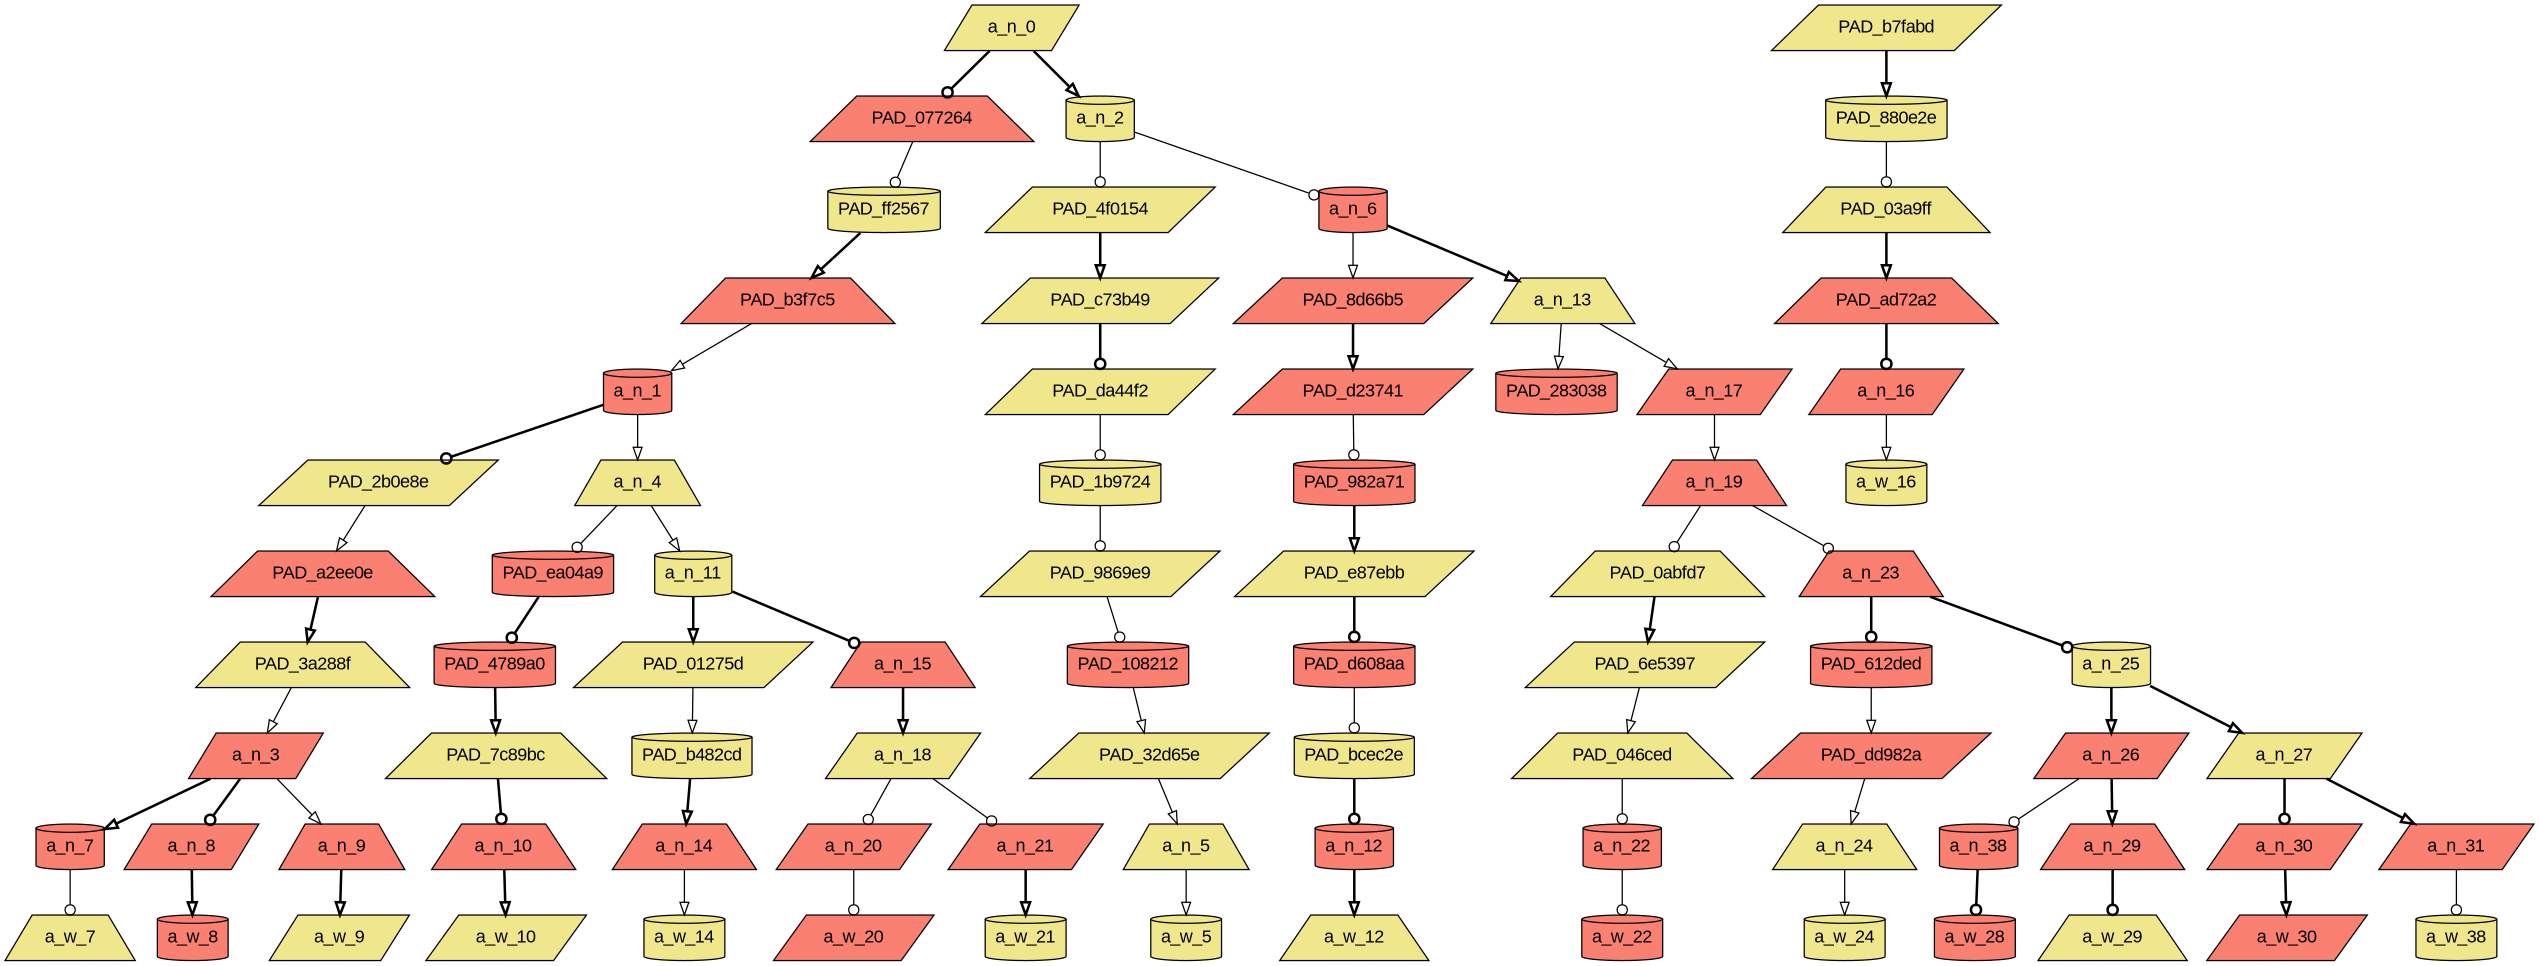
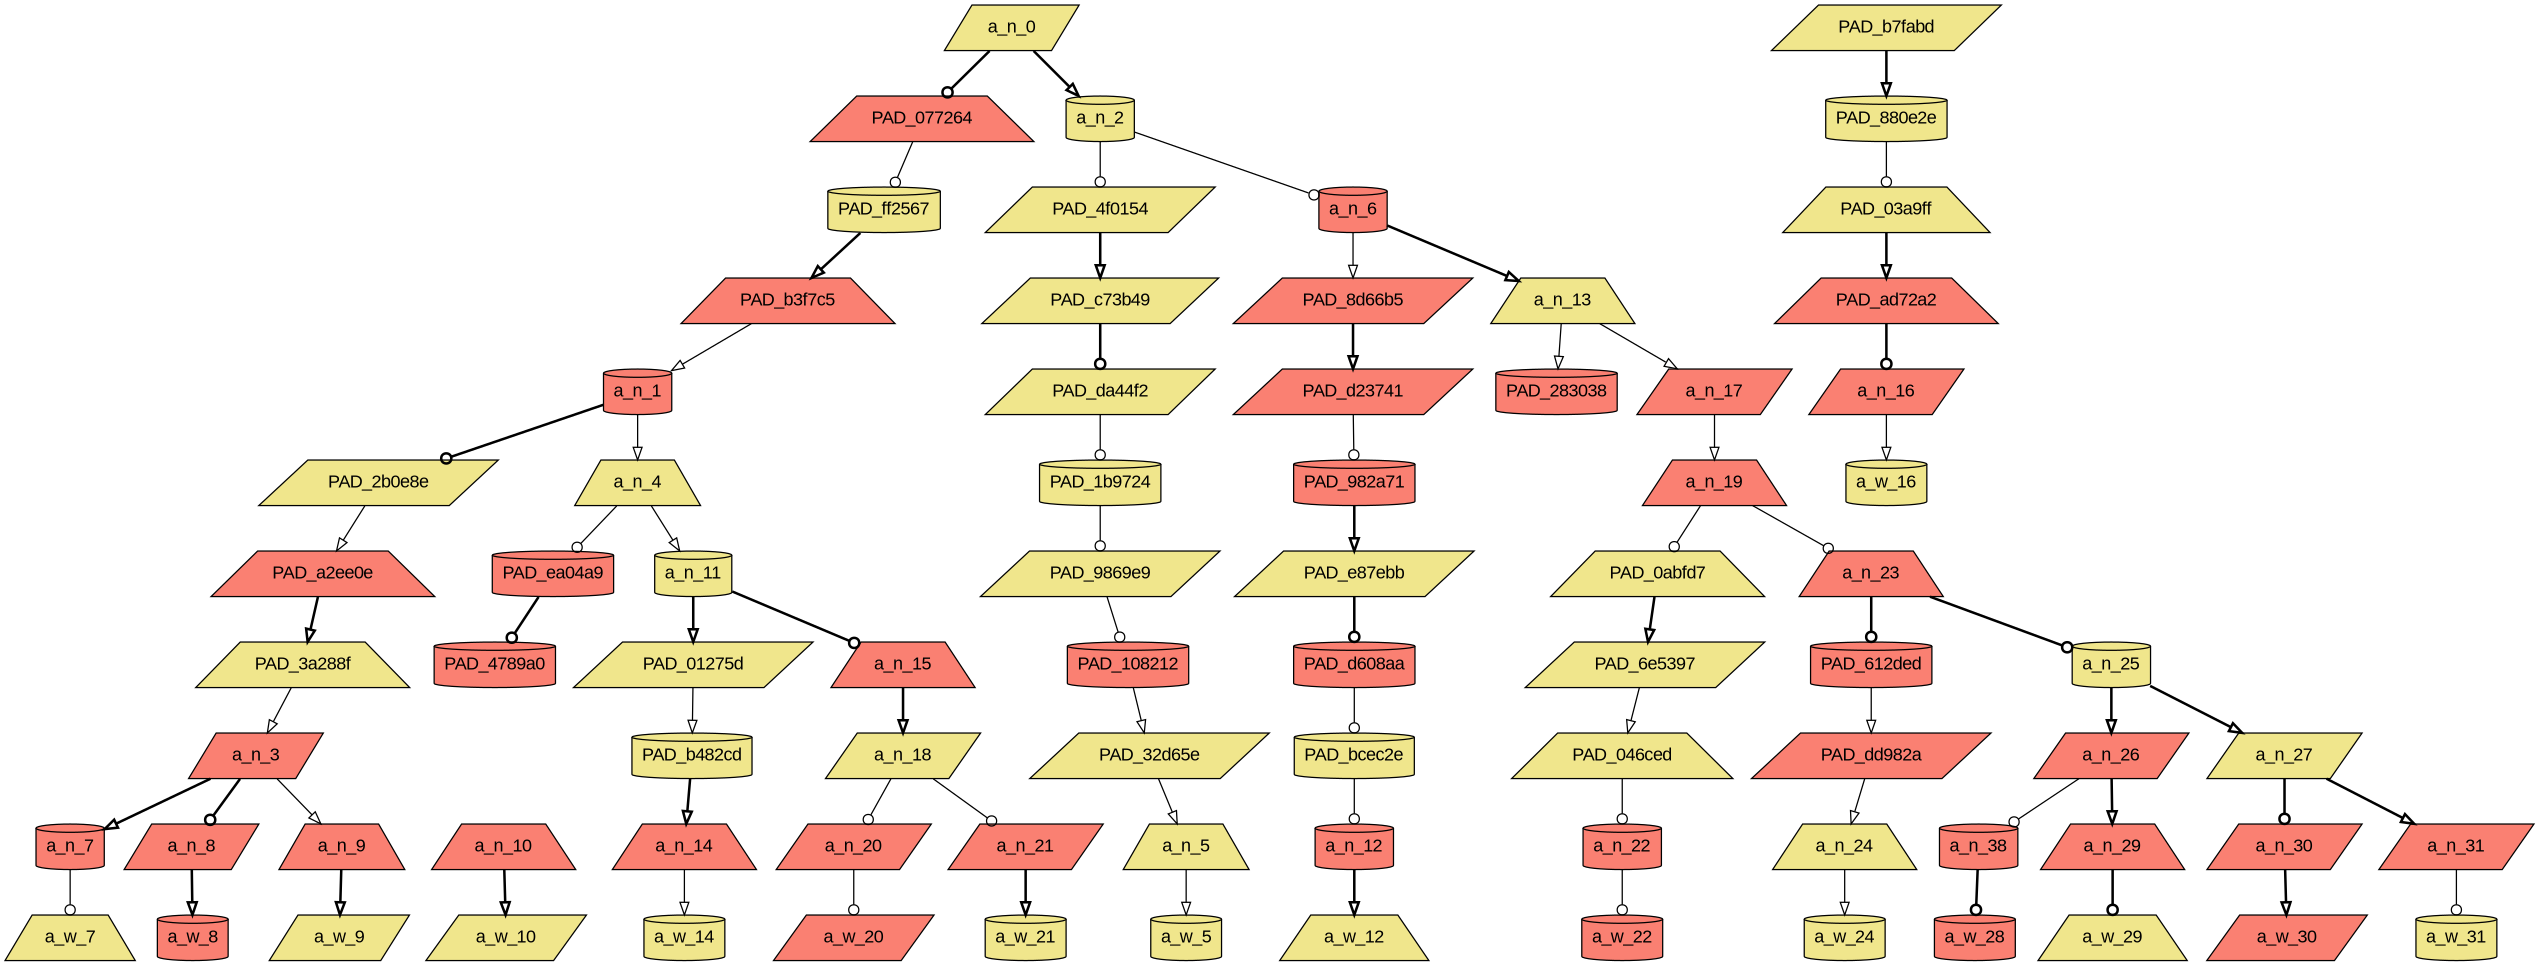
  strict digraph {
    fontname="Liberation Sans"
    node [div_dir=1 fillcolor=khaki fontname="Liberation Sans" index=0 level=1 shape=cylinder style=filled text_span="[7]" value=0.04312430]
    edge [arrowhead=onormal fontname="Liberation Sans" style=bold]
    a_n_0 [level=10 shape=parallelogram text_span="[0, 1, 2, 3, 4, 5, 6, 7, 8, 9, 10, 11, 12, 13, 14, 15]" value=0.99999999]
    PAD_077264 [fillcolor=salmon level=9 shape=trapezium text_span="[0, 1, 2, 3, 4, 5, 6]" value=0.59016528]
    a_n_2 [index=1 level=9 text_span="[7, 8, 9, 10, 11, 12, 13, 14, 15]" value=0.40960130]
    PAD_ff2567 [level=8 text_span="[0, 1, 2, 3, 4, 5, 6]" value=0.59016528]
    PAD_4f0154 [index=1 level=8 shape=parallelogram]
    a_n_6 [fillcolor=salmon index=2 level=8 text_span="[8, 9, 10, 11, 12, 13, 14, 15]" value=0.36630548]
    PAD_b3f7c5 [fillcolor=salmon level=7 shape=trapezium text_span="[0, 1, 2, 3, 4, 5, 6]" value=0.59016528]
    PAD_c73b49 [index=1 level=7 shape=parallelogram]
    PAD_8d66b5 [div_dir=-1 fillcolor=salmon index=2 level=7 shape=parallelogram text_span="[8]" value=0.05129843]
    a_n_13 [index=3 level=7 shape=trapezium text_span="[9, 10, 11, 12, 13, 14, 15]" value=0.31483235]
    a_n_1 [fillcolor=salmon level=6 text_span="[0, 1, 2, 3, 4, 5, 6]" value=0.59016528]
    PAD_2b0e8e [div_dir=-1 level=5 shape=parallelogram text_span="[0, 1, 2]" value=0.26004009]
    a_n_4 [index=1 level=5 shape=trapezium text_span="[3, 4, 5, 6]" value=0.32996645]
    PAD_a2ee0e [div_dir=-1 fillcolor=salmon level=4 shape=trapezium text_span="[0, 1, 2]" value=0.26004009]
    PAD_ea04a9 [fillcolor=salmon index=1 level=4 text_span="[3]" value=0.06948241]
    a_n_11 [index=2 level=4 text_span="[4, 5, 6]" value=0.25993146]
    PAD_3a288f [div_dir=-1 level=3 shape=trapezium text_span="[0, 1, 2]" value=0.26004009]
    PAD_4789a0 [fillcolor=salmon index=1 level=3 text_span="[3]" value=0.06948241]
    PAD_01275d [index=2 level=3 shape=parallelogram text_span="[4]" value=0.15040762]
    a_n_15 [div_dir=-1 fillcolor=salmon index=3 level=3 shape=trapezium text_span="[5, 6]" value=0.10890124]
    a_n_3 [div_dir=-1 fillcolor=salmon level=2 shape=parallelogram text_span="[0, 1, 2]" value=0.26004009]
    a_n_7 [div_dir=-1 fillcolor=salmon text_span="[0]" value=0.06361473]
    a_n_8 [div_dir=-1 fillcolor=salmon index=1 shape=parallelogram text_span="[1]" value=0.09894697]
    a_n_9 [div_dir=-1 fillcolor=salmon index=2 shape=trapezium text_span="[2]" value=0.09712528]
    a_w_7 [div_dir=0 level=0 shape=trapezium text_span="[0]" value=the]
    a_w_8 [div_dir=0 fillcolor=salmon index=1 level=0 text_span="[1]" value=talking]
    a_w_9 [div_dir=0 index=2 level=0 shape=parallelogram text_span="[2]" value=stage]
-   PAD_7c89bc [index=1 level=2 shape=trapezium text_span="[3]" value=0.06948241]
    PAD_b482cd [index=2 level=2 text_span="[4]" value=0.15040762]
    a_n_18 [div_dir=-1 index=3 level=2 shape=parallelogram text_span="[5, 6]" value=0.10851164]
    a_n_10 [fillcolor=salmon index=3 shape=trapezium text_span="[3]" value=0.06948241]
    a_w_10 [div_dir=0 index=3 level=0 shape=parallelogram text_span="[3]" value=so]
    a_n_14 [fillcolor=salmon index=4 shape=trapezium text_span="[4]" value=0.15040762]
    a_n_20 [div_dir=-1 fillcolor=salmon index=5 shape=parallelogram text_span="[5]" value=0.05487263]
    a_n_21 [div_dir=-1 fillcolor=salmon index=6 shape=parallelogram text_span="[6]" value=0.05324940]
    a_w_14 [div_dir=0 index=4 level=0 text_span="[4]" value=ghetto]
    a_w_20 [div_dir=0 fillcolor=salmon index=5 level=0 shape=parallelogram text_span="[5]" value=i]
    a_w_21 [div_dir=0 index=6 level=0 text_span="[6]" value="’"]
    PAD_da44f2 [index=1 level=6 shape=parallelogram]
    PAD_d23741 [div_dir=-1 fillcolor=salmon index=2 level=6 shape=parallelogram text_span="[8]" value=0.05129843]
    PAD_283038 [fillcolor=salmon index=3 level=6 text_span="[9]" value=0.03450983]
    a_n_17 [fillcolor=salmon index=4 level=6 shape=parallelogram text_span="[10, 11, 12, 13, 14, 15]" value=0.28009011]
    PAD_1b9724 [index=2 level=5]
    PAD_9869e9 [index=3 level=4 shape=parallelogram]
    PAD_108212 [fillcolor=salmon index=4 level=3]
    PAD_32d65e [index=4 level=2 shape=parallelogram]
    a_n_5 [index=7 shape=trapezium]
    a_w_5 [div_dir=0 index=7 level=0 value=m]
    PAD_982a71 [div_dir=-1 fillcolor=salmon index=3 level=5 text_span="[8]" value=0.05129843]
    a_n_19 [fillcolor=salmon index=5 level=5 shape=trapezium text_span="[10, 11, 12, 13, 14, 15]" value=0.27990465]
    PAD_e87ebb [div_dir=-1 index=4 level=4 shape=parallelogram text_span="[8]" value=0.05129843]
    PAD_d608aa [div_dir=-1 fillcolor=salmon index=5 level=3 text_span="[8]" value=0.05129843]
    PAD_bcec2e [div_dir=-1 index=5 level=2 text_span="[8]" value=0.05129843]
    a_n_12 [div_dir=-1 fillcolor=salmon index=8 text_span="[8]" value=0.05129843]
    a_w_12 [div_dir=0 index=8 level=0 shape=trapezium text_span="[8]" value=tired]
    PAD_b7fabd [index=4 level=5 shape=parallelogram text_span="[9]" value=0.03450983]
    PAD_880e2e [index=5 level=4 text_span="[9]" value=0.03450983]
    PAD_0abfd7 [index=6 level=4 shape=trapezium text_span="[10]" value=0.03033015]
    a_n_23 [fillcolor=salmon index=7 level=4 shape=trapezium text_span="[11, 12, 13, 14, 15]" value=0.24938904]
    PAD_03a9ff [index=6 level=3 shape=trapezium text_span="[9]" value=0.03450983]
    PAD_ad72a2 [fillcolor=salmon index=6 level=2 shape=trapezium text_span="[9]" value=0.03450983]
    a_n_16 [fillcolor=salmon index=9 shape=parallelogram text_span="[9]" value=0.03450983]
    a_w_16 [div_dir=0 index=9 level=0 text_span="[9]" value=of]
    PAD_6e5397 [index=7 level=3 shape=parallelogram text_span="[10]" value=0.03033015]
    PAD_612ded [fillcolor=salmon index=8 level=3 text_span="[11]" value=0.03799532]
    a_n_25 [index=9 level=3 text_span="[12, 13, 14, 15]" value=0.21123667]
    PAD_046ced [index=7 level=2 shape=trapezium text_span="[10]" value=0.03033015]
    PAD_dd982a [fillcolor=salmon index=8 level=2 shape=parallelogram text_span="[11]" value=0.03799532]
    a_n_26 [div_dir=-1 fillcolor=salmon index=9 level=2 shape=parallelogram text_span="[12, 13]" value=0.10136121]
    a_n_27 [index=10 level=2 shape=parallelogram text_span="[14, 15]" value=0.10978997]
    a_n_22 [fillcolor=salmon index=10 text_span="[10]" value=0.03033015]
    a_w_22 [div_dir=0 fillcolor=salmon index=10 level=0 text_span="[10]" value=going]
    a_n_24 [index=11 shape=trapezium text_span="[11]" value=0.03799532]
    n74 [fillcolor=salmon index=12 label=a_n_38 text_span="[12]" value=0.03874007]
    a_n_29 [div_dir=-1 fillcolor=salmon index=13 shape=trapezium text_span="[13]" value=0.06244454]
    a_n_30 [fillcolor=salmon index=14 shape=parallelogram text_span="[14]" value=0.05052753]
    a_n_31 [div_dir=-1 fillcolor=salmon index=15 shape=parallelogram text_span="[15]" value=0.05895256]
    a_w_24 [div_dir=0 index=11 level=0 text_span="[11]" value=through]
    a_w_28 [div_dir=0 fillcolor=salmon index=12 level=0 text_span="[12]" value=that]
    a_w_29 [div_dir=0 index=13 level=0 shape=trapezium text_span="[13]" value=shit]
    a_w_30 [div_dir=0 fillcolor=salmon index=14 level=0 shape=parallelogram text_span="[14]" value=with]
-   a_w_31 [div_dir=0 index=15 level=0 text_span="[15]" value=people label=a_w_38]
+   a_w_31 [div_dir=0 index=15 level=0 text_span="[15]" value=people]
    a_n_0 -> PAD_077264 [arrowhead=odot]
    a_n_0 -> a_n_2
    PAD_077264 -> PAD_ff2567 [arrowhead=odot style=solid]
    a_n_2 -> PAD_4f0154 [arrowhead=odot style=solid]
    a_n_2 -> a_n_6 [arrowhead=odot style=solid]
    PAD_ff2567 -> PAD_b3f7c5
    PAD_4f0154 -> PAD_c73b49
    a_n_6 -> PAD_8d66b5 [style=solid]
    a_n_6 -> a_n_13
    PAD_b3f7c5 -> a_n_1 [style=solid]
    PAD_c73b49 -> PAD_da44f2 [arrowhead=odot]
    PAD_8d66b5 -> PAD_d23741
    a_n_13 -> PAD_283038 [style=solid]
    a_n_13 -> a_n_17 [style=solid]
    a_n_1 -> PAD_2b0e8e [arrowhead=odot]
    a_n_1 -> a_n_4 [style=solid]
    PAD_2b0e8e -> PAD_a2ee0e [style=solid]
    a_n_4 -> PAD_ea04a9 [arrowhead=odot style=solid]
    a_n_4 -> a_n_11 [style=solid]
    PAD_a2ee0e -> PAD_3a288f
    PAD_ea04a9 -> PAD_4789a0 [arrowhead=odot]
    a_n_11 -> PAD_01275d
    a_n_11 -> a_n_15 [arrowhead=odot]
    PAD_3a288f -> a_n_3 [style=solid]
-   PAD_4789a0 -> PAD_7c89bc
    PAD_01275d -> PAD_b482cd [style=solid]
    a_n_15 -> a_n_18
    a_n_3 -> a_n_7
    a_n_3 -> a_n_8 [arrowhead=odot]
    a_n_3 -> a_n_9 [style=solid]
    a_n_7 -> a_w_7 [arrowhead=odot style=solid]
    a_n_8 -> a_w_8
    a_n_9 -> a_w_9
-   PAD_7c89bc -> a_n_10 [arrowhead=odot]
    PAD_b482cd -> a_n_14
    a_n_18 -> a_n_20 [arrowhead=odot style=solid]
    a_n_18 -> a_n_21 [arrowhead=odot style=solid]
    a_n_10 -> a_w_10
    a_n_14 -> a_w_14 [style=solid]
    a_n_20 -> a_w_20 [arrowhead=odot style=solid]
    a_n_21 -> a_w_21
    PAD_da44f2 -> PAD_1b9724 [arrowhead=odot style=solid]
    PAD_d23741 -> PAD_982a71 [arrowhead=odot style=solid]
    a_n_17 -> a_n_19 [style=solid]
    PAD_1b9724 -> PAD_9869e9 [arrowhead=odot style=solid]
    PAD_9869e9 -> PAD_108212 [arrowhead=odot style=solid]
    PAD_108212 -> PAD_32d65e [style=solid]
    PAD_32d65e -> a_n_5 [style=solid]
    a_n_5 -> a_w_5 [style=solid]
    PAD_982a71 -> PAD_e87ebb
    a_n_19 -> PAD_0abfd7 [arrowhead=odot style=solid]
    a_n_19 -> a_n_23 [arrowhead=odot style=solid]
    PAD_e87ebb -> PAD_d608aa [arrowhead=odot]
    PAD_d608aa -> PAD_bcec2e [arrowhead=odot style=solid]
-   PAD_bcec2e -> a_n_12 [arrowhead=odot]
+   PAD_bcec2e -> a_n_12 [arrowhead=odot style=solid]
    a_n_12 -> a_w_12
    PAD_b7fabd -> PAD_880e2e
    PAD_880e2e -> PAD_03a9ff [arrowhead=odot style=solid]
    PAD_0abfd7 -> PAD_6e5397
    a_n_23 -> PAD_612ded [arrowhead=odot]
    a_n_23 -> a_n_25 [arrowhead=odot]
    PAD_03a9ff -> PAD_ad72a2
    PAD_ad72a2 -> a_n_16 [arrowhead=odot]
    a_n_16 -> a_w_16 [style=solid]
    PAD_6e5397 -> PAD_046ced [style=solid]
    PAD_612ded -> PAD_dd982a [style=solid]
    a_n_25 -> a_n_26
    a_n_25 -> a_n_27
    PAD_046ced -> a_n_22 [arrowhead=odot style=solid]
    PAD_dd982a -> a_n_24 [style=solid]
    a_n_26 -> n74 [arrowhead=odot style=solid]
    a_n_26 -> a_n_29
    a_n_27 -> a_n_30 [arrowhead=odot]
    a_n_27 -> a_n_31
    a_n_22 -> a_w_22 [arrowhead=odot style=solid]
    a_n_24 -> a_w_24 [style=solid]
    n74 -> a_w_28 [arrowhead=odot]
    a_n_29 -> a_w_29 [arrowhead=odot]
    a_n_30 -> a_w_30
    a_n_31 -> a_w_31 [arrowhead=odot style=solid]
  }
